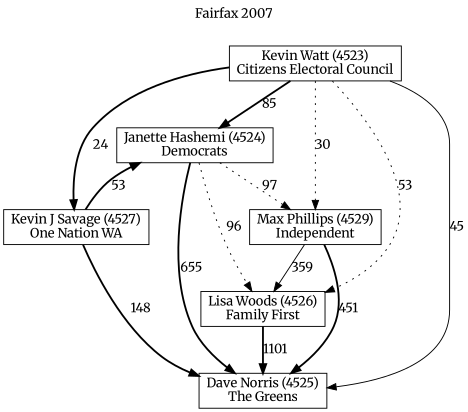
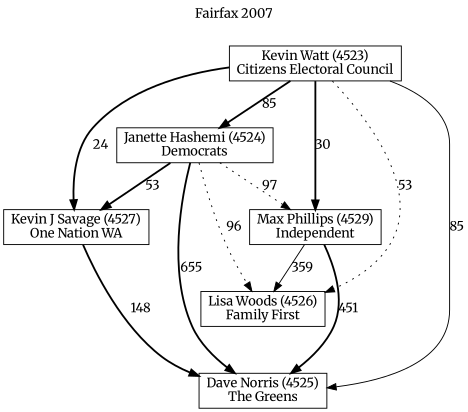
  digraph {
    fontname=Merriweather
    label="Fairfax 2007"
    labelloc=t
    mclimit=10
    node [fontname=Merriweather shape=box]
    edge [fontname=Merriweather style=bold]
    n1 [label="Dave Norris (4525)\nThe Greens"]
    n2 [label="Janette Hashemi (4524)\nDemocrats"]
    n3 [label="Lisa Woods (4526)\nFamily First"]
    n4 [label="Max Phillips (4529)\nIndependent"]
    n5 [label="Kevin J Savage (4527)\nOne Nation WA"]
    n6 [label="Kevin Watt (4523)\nCitizens Electoral Council"]
    n2 -> n1 [label=655]
    n2 -> n3 [label=96 style=dotted]
    n2 -> n4 [label=97 style=dotted]
-   n3 -> n1 [label=1101]
    n4 -> n1 [label=451]
    n4 -> n3 [label=359 style=solid]
    n5 -> n1 [label=148]
-   n5 -> n2 [label=53]
-   n6 -> n1 [label=45 style=solid]
+   n2 -> n5 [label=53]
+   n6 -> n1 [label=85 style=solid]
    n6 -> n2 [label=85]
    n6 -> n3 [label=53 style=dotted]
-   n6 -> n4 [label=30 style=dotted]
+   n6 -> n4 [label=30]
    n6 -> n5 [label=24]
  }
